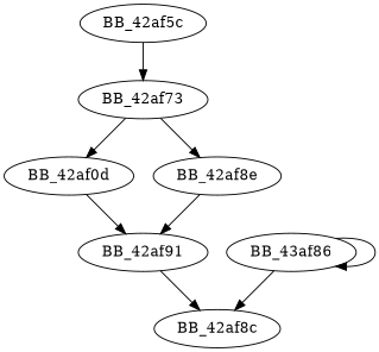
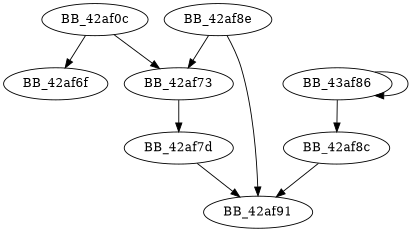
  digraph {
-   BB_42af5c
+   BB_42af5c [label=BB_42af0c]
+   BB_42af6f
    BB_42af73
-   BB_42af7d [label=BB_42af0d]
+   BB_42af7d
    BB_42af8e
    BB_42af91
    n7 [label=BB_43af86]
    BB_42af8c
+   BB_42af5c -> BB_42af6f
    BB_42af5c -> BB_42af73
    BB_42af73 -> BB_42af7d
-   BB_42af73 -> BB_42af8e
+   BB_42af8e -> BB_42af73
    BB_42af7d -> BB_42af91
    BB_42af8e -> BB_42af91
    n7 -> n7
    n7 -> BB_42af8c
-   BB_42af91 -> BB_42af8c
+   BB_42af8c -> BB_42af91
  }
